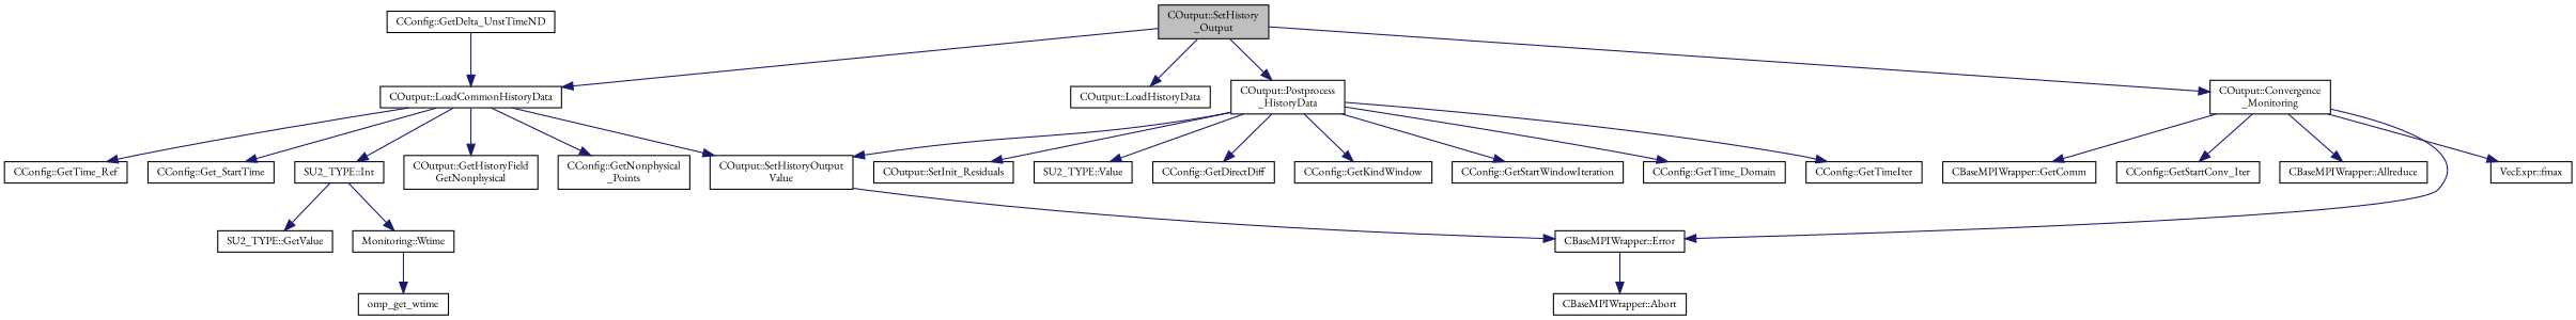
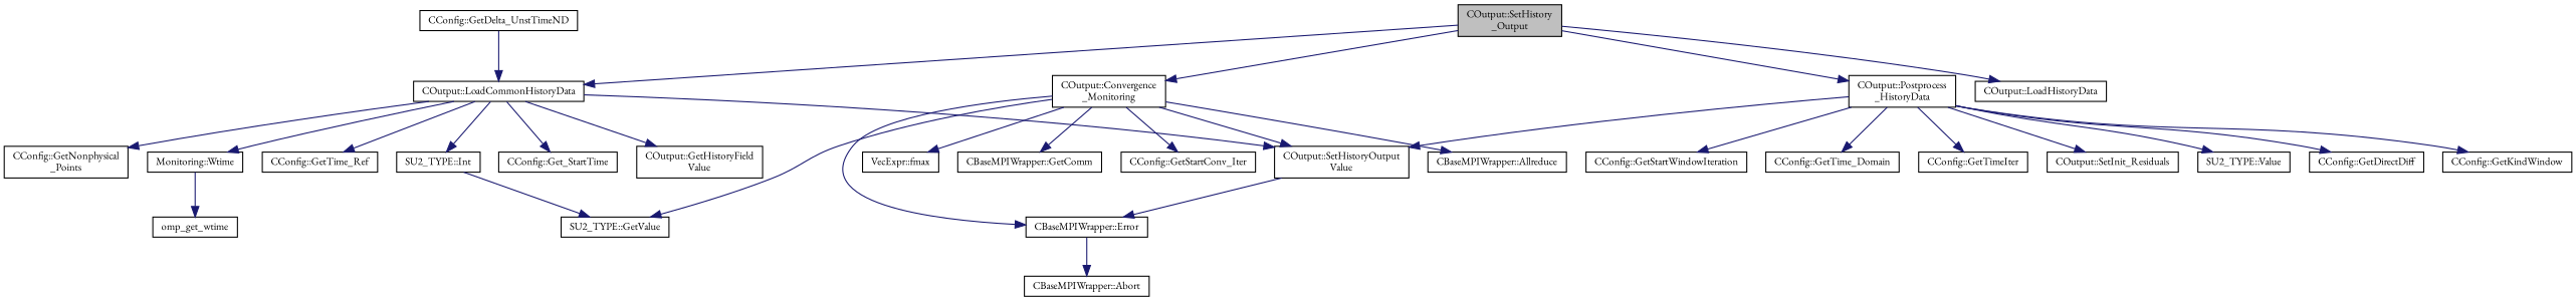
  digraph {
    fontname="EB Garamond"
    rankdir=TB
    node [color=black fillcolor=white fontname="EB Garamond" fontsize=10 shape=record style=filled]
    edge [color=midnightblue fontname="EB Garamond" fontsize=10 labelfontname=Helvetica labelfontsize=10 style=solid]
    n1 [fillcolor=grey75 fontcolor=black height=0.2 label="COutput::SetHistory\l_Output" width=0.4]
    n2 [height=0.2 label="COutput::Convergence\l_Monitoring" width=0.4]
    n3 [height=0.2 label="COutput::LoadCommonHistoryData" width=0.4]
    n4 [height=0.2 label="COutput::LoadHistoryData" width=0.4]
    n5 [height=0.2 label="COutput::Postprocess\l_HistoryData" width=0.4]
    n6 [height=0.2 label="CBaseMPIWrapper::Allreduce" width=0.4]
    n7 [height=0.2 label="CBaseMPIWrapper::Error" width=0.4]
    n8 [height=0.2 label="VecExpr::fmax" width=0.4]
    n9 [height=0.2 label="CBaseMPIWrapper::GetComm" width=0.4]
    n10 [height=0.2 label="CConfig::GetStartConv_Iter" width=0.4]
    n11 [height=0.2 label="SU2_TYPE::GetValue" width=0.4]
    n12 [height=0.2 label="COutput::SetHistoryOutput\lValue" width=0.4]
    n13 [height=0.2 label="CConfig::Get_StartTime" width=0.4]
-   n14 [height=0.2 label="COutput::GetHistoryField\lGetNonphysical" width=0.4]
+   n14 [height=0.2 label="COutput::GetHistoryField\lValue" width=0.4]
    n15 [height=0.2 label="CConfig::GetNonphysical\l_Points" width=0.4]
    n16 [height=0.2 label="CConfig::GetTime_Ref" width=0.4]
    n17 [height=0.2 label="SU2_TYPE::Int" width=0.4]
    n18 [height=0.2 label="Monitoring::Wtime" width=0.4]
    n19 [height=0.2 label="SU2_TYPE::Value" width=0.4]
    n20 [height=0.2 label="CConfig::GetDirectDiff" width=0.4]
    n21 [height=0.2 label="CConfig::GetKindWindow" width=0.4]
    n22 [height=0.2 label="CConfig::GetStartWindowIteration" width=0.4]
    n23 [height=0.2 label="CConfig::GetTime_Domain" width=0.4]
    n24 [height=0.2 label="CConfig::GetTimeIter" width=0.4]
    n25 [height=0.2 label="COutput::SetInit_Residuals" width=0.4]
    n26 [height=0.2 label="CBaseMPIWrapper::Abort" width=0.4]
    n27 [height=0.2 label="CConfig::GetDelta_UnstTimeND" width=0.4]
    n28 [height=0.2 label=omp_get_wtime width=0.4]
    n1 -> n2
    n1 -> n3
    n1 -> n4
    n1 -> n5
    n2 -> n6
    n2 -> n7
    n2 -> n8
    n2 -> n9
    n2 -> n10
+   n2 -> n11
+   n2 -> n12
    n3 -> n12
    n3 -> n13
    n3 -> n14
    n3 -> n15
    n3 -> n16
    n3 -> n17
-   n17 -> n18
+   n3 -> n18
    n5 -> n12
    n5 -> n19
    n5 -> n20
    n5 -> n21
    n5 -> n22
    n5 -> n23
    n5 -> n24
    n5 -> n25
    n7 -> n26
    n12 -> n7
    n17 -> n11
    n18 -> n28
    n27 -> n3
  }
